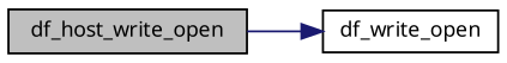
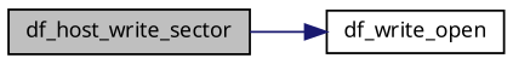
  digraph {
    rankdir=LR
    node [color=black fontname="FreeSans.ttf" fontsize=10 shape=record style=filled]
-   n1 [fillcolor=grey75 fontcolor=black height=0.2 label=df_host_write_open width=0.4]
+   n1 [fillcolor=grey75 fontcolor=black height=0.2 label=df_host_write_sector width=0.4]
    n2 [fillcolor=white height=0.2 label=df_write_open width=0.4]
    n1 -> n2 [color=midnightblue fontname="FreeSans.ttf" fontsize=10 labelfontname="FreeSans.ttf" labelfontsize=10 style=solid]
  }
